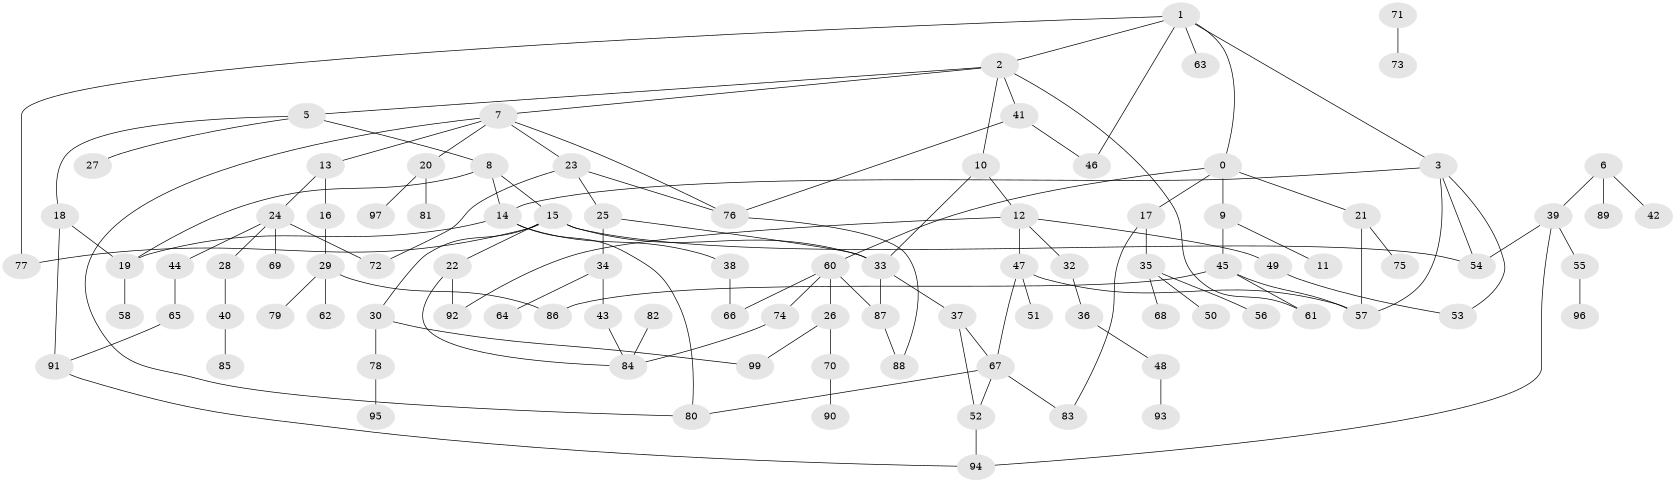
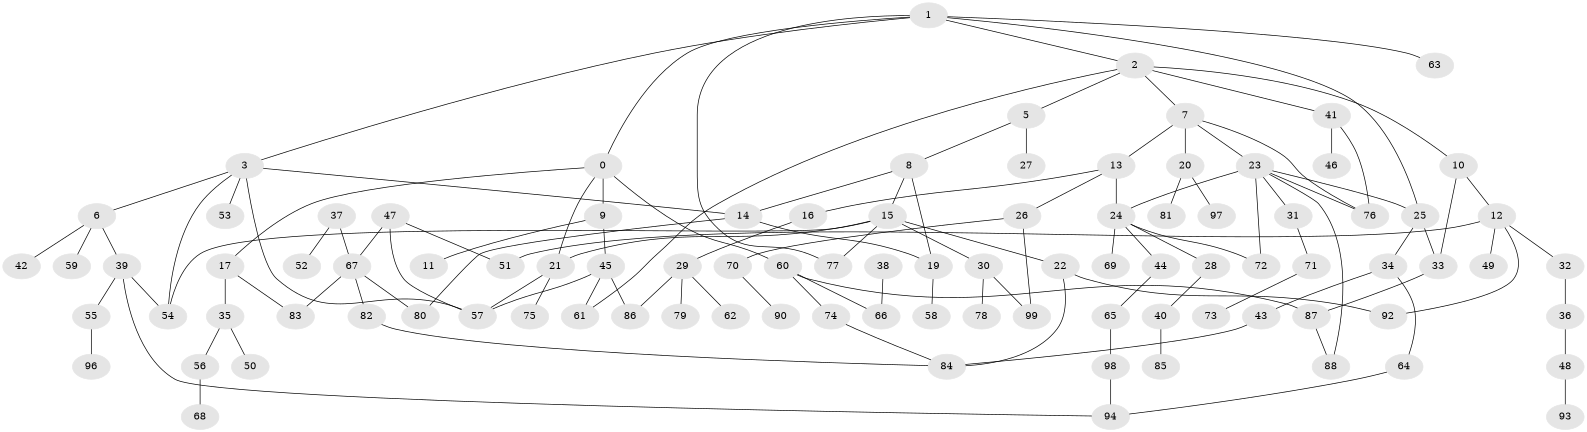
  graph {
    node [color=gray90 style=filled]
    1
    2
    3
    n4 [label=0]
    25
    63
    77
    5
    7
    10
    41
    61
    6
    14
    53
    54
    57
    9
    17
    21
    60
    33
    34
    8
-   18
    27
    13
    20
    23
    76
    80
    12
    46
    39
    42
-   89
+   89 [label=59]
    19
    38
    11
    45
    35
    83
    75
    87
    66
    74
    15
-   91
+   91 [label=98]
    55
    94
    16
    24
    26
    81
    97
+   31
    72
    88
    22
    30
    58
    86
    32
    47
    49
    92
    37
    36
    67
    51
    78
-   95
    29
    28
    44
    69
    n77 [label=99]
    70
    84
    62
    79
    50
    56
    68
    71
    40
    65
    43
    64
    90
    85
    52
    73
    48
    93
    82
    96
    1 -- 2
    1 -- 3
    1 -- n4
-   1 -- 46
+   1 -- 25
    1 -- 63
    1 -- 77
    2 -- 5
    2 -- 7
    2 -- 10
    2 -- 41
    2 -- 61
+   3 -- 6
    3 -- 14
    3 -- 53
    3 -- 54
    3 -- 57
    n4 -- 9
    n4 -- 17
    n4 -- 21
    n4 -- 60
    25 -- 33
    25 -- 34
    5 -- 8
-   5 -- 18
    5 -- 27
    7 -- 13
    7 -- 20
    7 -- 23
    7 -- 76
-   7 -- 80
    10 -- 33
    10 -- 12
    41 -- 76
    41 -- 46
    6 -- 39
    6 -- 42
    6 -- 89
    14 -- 80
    14 -- 19
-   14 -- 38
    9 -- 11
    9 -- 45
    17 -- 35
    17 -- 83
    21 -- 57
    21 -- 75
    60 -- 87
    60 -- 66
    60 -- 74
    33 -- 87
-   33 -- 37
    34 -- 43
    34 -- 64
    8 -- 14
    8 -- 19
    8 -- 15
-   18 -- 19
-   18 -- 91
    13 -- 16
    13 -- 24
-   60 -- 26
+   13 -- 26
    20 -- 81
    20 -- 97
    23 -- 25
    23 -- 76
+   23 -- 24
+   23 -- 31
    23 -- 72
-   76 -- 88
+   23 -- 88
    12 -- 32
-   12 -- 47
+   12 -- 51
    12 -- 49
    12 -- 92
    39 -- 54
    39 -- 55
    39 -- 94
    19 -- 58
    38 -- 66
    45 -- 61
    45 -- 57
    45 -- 86
    35 -- 50
    35 -- 56
-   35 -- 68
+   56 -- 68
    87 -- 88
    74 -- 84
    15 -- 77
    15 -- 54
-   15 -- 33
+   15 -- 21
    15 -- 22
    15 -- 30
    91 -- 94
    55 -- 96
    16 -- 29
    24 -- 72
    24 -- 28
    24 -- 44
    24 -- 69
    26 -- n77
    26 -- 70
+   31 -- 71
    22 -- 92
    22 -- 84
    30 -- 78
    30 -- n77
    32 -- 36
    47 -- 57
    47 -- 67
    47 -- 51
-   49 -- 53
    37 -- 67
    37 -- 52
    36 -- 48
    67 -- 80
    67 -- 83
-   67 -- 52
-   78 -- 95
+   67 -- 82
    29 -- 86
    29 -- 62
    29 -- 79
    28 -- 40
    44 -- 65
    70 -- 90
    71 -- 73
    40 -- 85
    65 -- 91
    43 -- 84
-   52 -- 94
+   64 -- 94
    48 -- 93
    82 -- 84
  }
